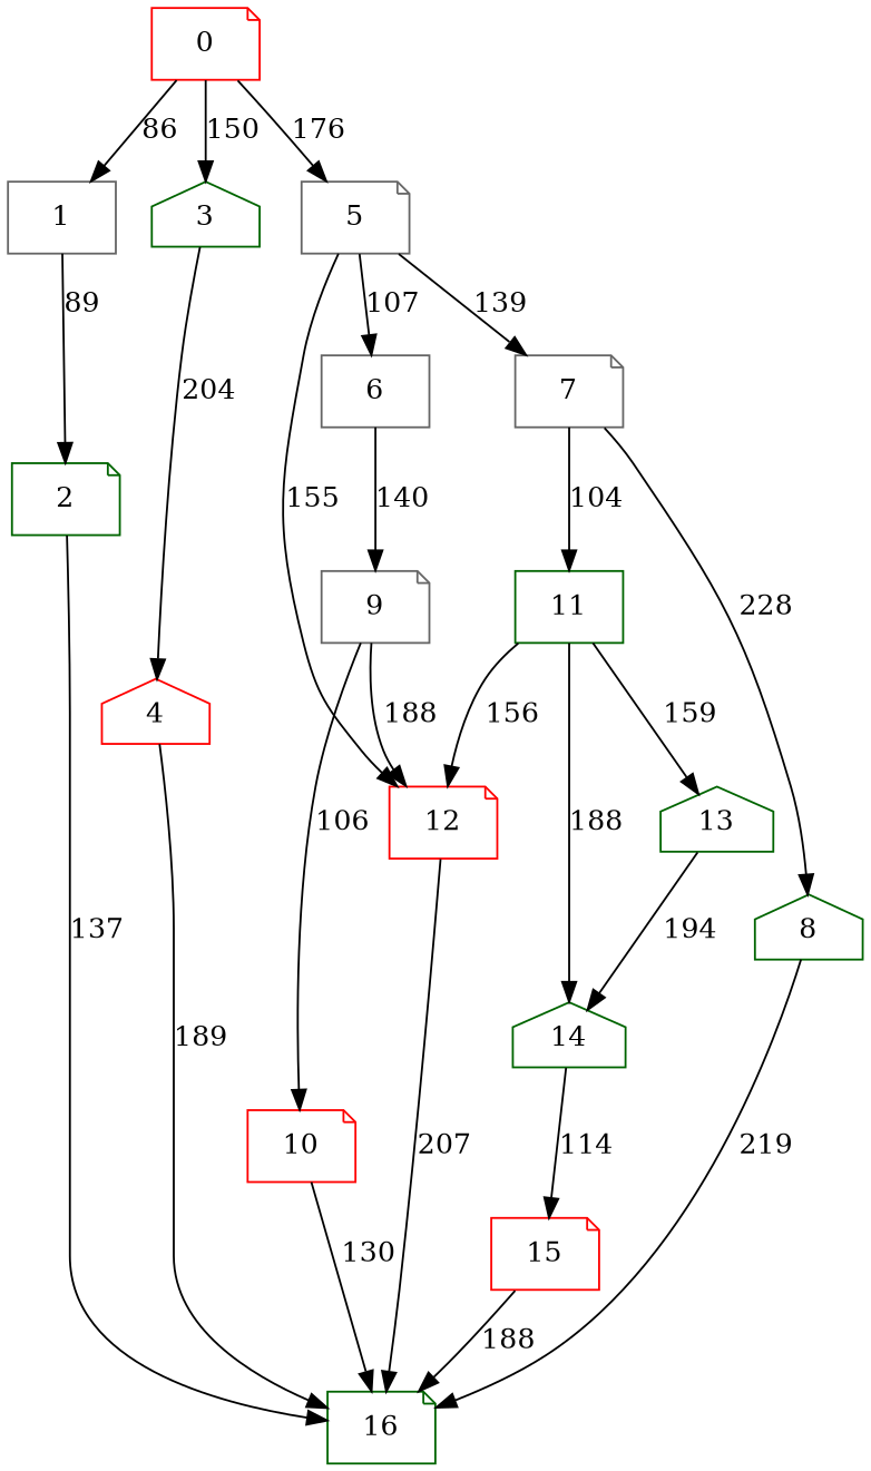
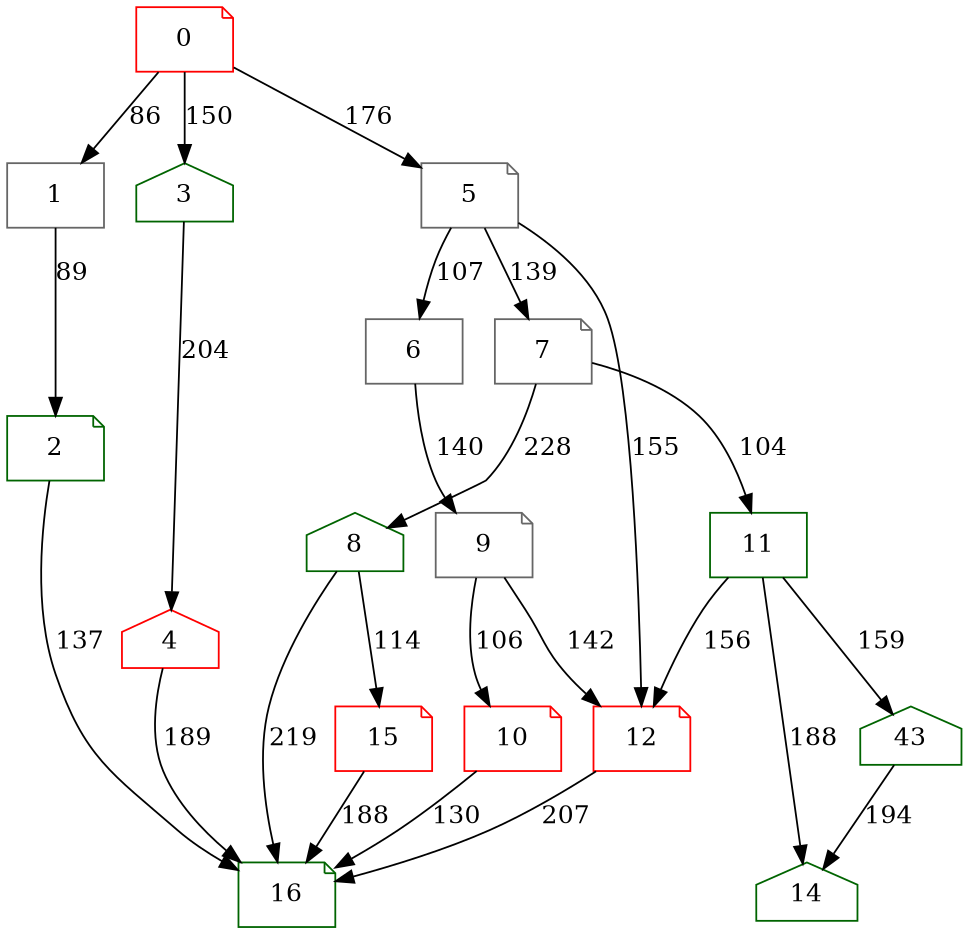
  digraph {
    node [color=darkgreen shape=note]
    0 [color=red]
    1 [color=gray40 shape=box]
    3 [shape=house]
    5 [color=gray40]
    2
    4 [color=red shape=house]
    6 [color=gray40 shape=box]
    7 [color=gray40]
    12 [color=red]
    16
    9 [color=gray40]
    8 [shape=house]
    11 [shape=box]
    10 [color=red]
-   13 [shape=house]
+   13 [shape=house label=43]
    14 [shape=house]
    15 [color=red]
    0 -> 1 [label=86]
    0 -> 3 [label=150]
    0 -> 5 [label=176]
    1 -> 2 [label=89]
    3 -> 4 [label=204]
    5 -> 6 [label=107]
    5 -> 7 [label=139]
    5 -> 12 [label=155]
    2 -> 16 [label=137]
    4 -> 16 [label=189]
    6 -> 9 [label=140]
    7 -> 8 [label=228]
    7 -> 11 [label=104]
    12 -> 16 [label=207]
-   9 -> 12 [label=188]
+   9 -> 12 [label=142]
    9 -> 10 [label=106]
    8 -> 16 [label=219]
    11 -> 12 [label=156]
    11 -> 13 [label=159]
    11 -> 14 [label=188]
    10 -> 16 [label=130]
    13 -> 14 [label=194]
-   14 -> 15 [label=114]
+   8 -> 15 [label=114]
    15 -> 16 [label=188]
  }
